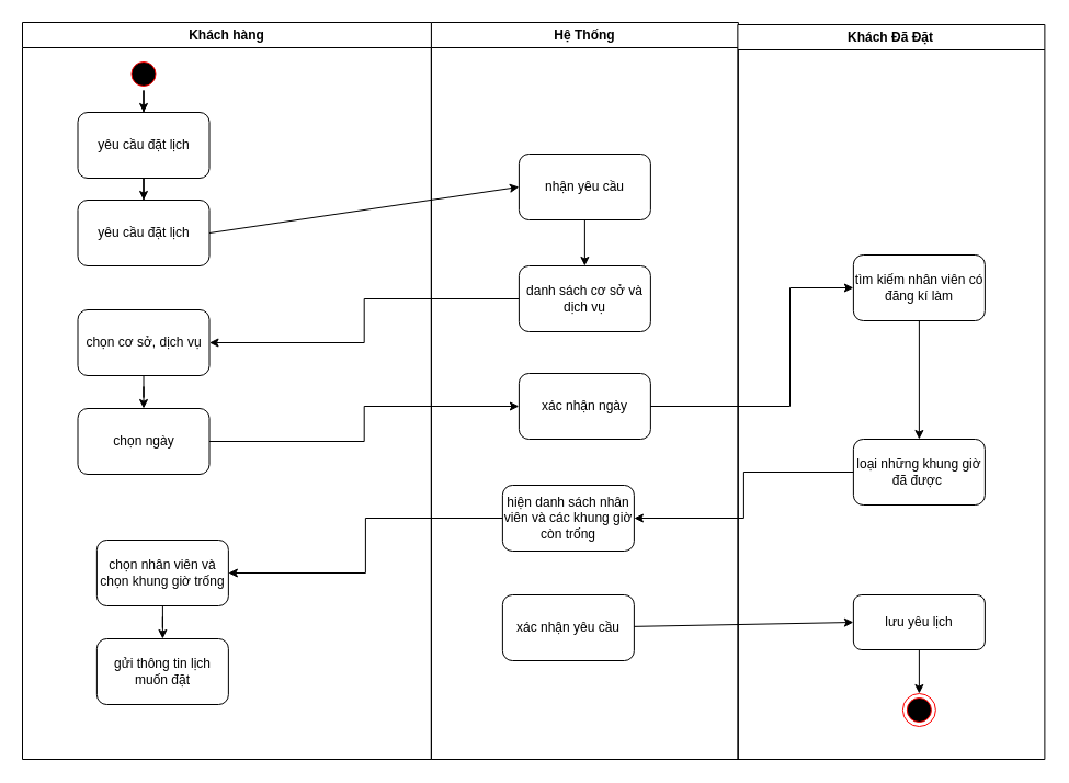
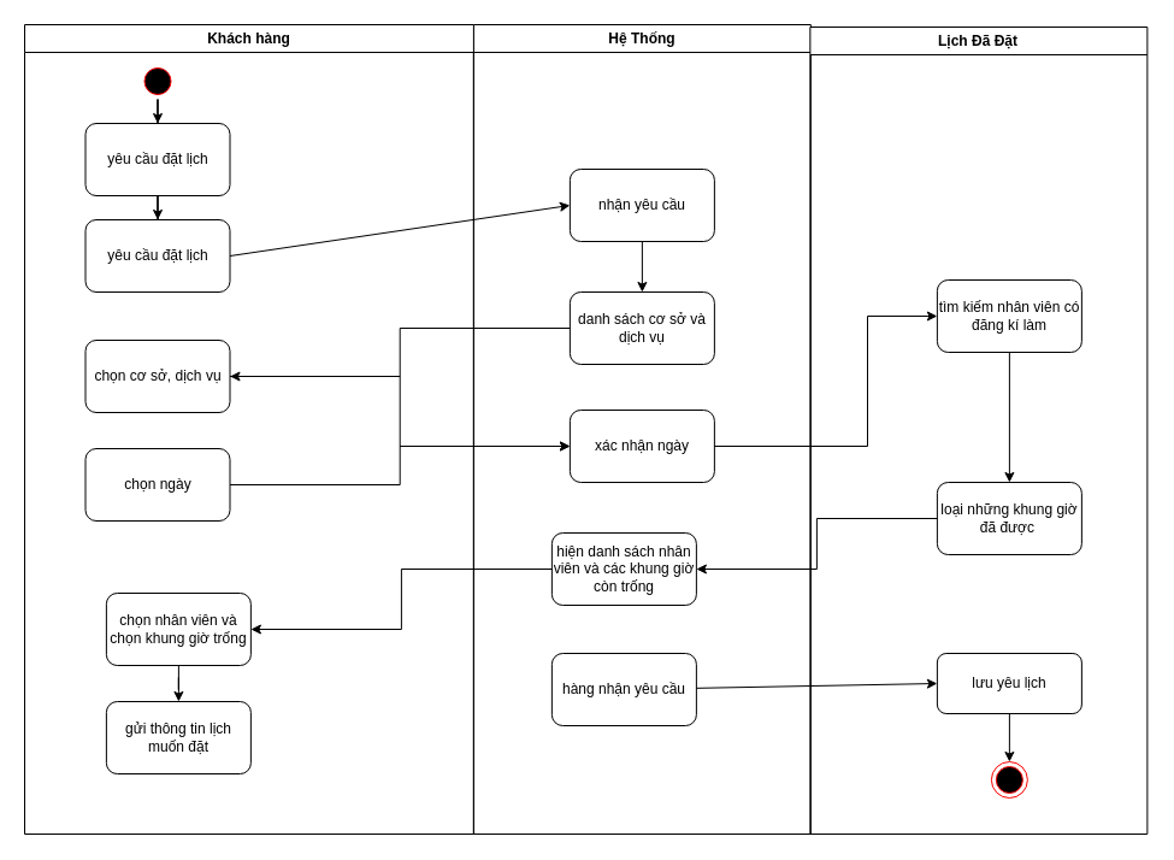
  <mxCell id="0" />
  <mxCell id="1" parent="0" />
  <mxCell id="2" value="Hệ Thống" style="swimlane;whiteSpace=wrap" parent="1" vertex="1"><mxGeometry x="392.88" y="20" width="280" height="672" as="geometry" /></mxCell>
  <mxCell id="3" value="Khách hàng" style="swimlane;whiteSpace=wrap;startSize=23;" parent="2" vertex="1"><mxGeometry x="-372.88" width="372.875" height="672" as="geometry" /></mxCell>
  <mxCell id="4" style="edgeStyle=orthogonalEdgeStyle;rounded=0;orthogonalLoop=1;jettySize=auto;html=1;exitX=0.5;exitY=1;exitDx=0;exitDy=0;" parent="3" source="5" target="7" edge="1"><mxGeometry relative="1" as="geometry" /></mxCell>
  <mxCell id="5" value="" style="ellipse;shape=startState;fillColor=#000000;strokeColor=#ff0000;" parent="3" vertex="1"><mxGeometry x="95.5" y="32" width="30" height="30" as="geometry" /></mxCell>
  <mxCell id="6" value="" style="edgeStyle=orthogonalEdgeStyle;rounded=0;orthogonalLoop=1;jettySize=auto;html=1;" parent="3" source="7" target="8" edge="1"><mxGeometry relative="1" as="geometry" /></mxCell>
  <mxCell id="7" value="yêu cầu đặt lịch" style="rounded=1;whiteSpace=wrap;html=1;" parent="3" vertex="1"><mxGeometry x="50.5" y="82" width="120" height="60" as="geometry" /></mxCell>
  <mxCell id="8" value="yêu cầu đặt lịch" style="whiteSpace=wrap;html=1;fillColor=rgb(255, 255, 255);strokeColor=rgb(0, 0, 0);fontColor=rgb(0, 0, 0);rounded=1;" parent="3" vertex="1"><mxGeometry x="50.5" y="162" width="120" height="60" as="geometry" /></mxCell>
- <mxCell id="9" value="" style="edgeStyle=orthogonalEdgeStyle;rounded=0;orthogonalLoop=1;jettySize=auto;html=1;" parent="3" source="10" target="11" edge="1"><mxGeometry relative="1" as="geometry" /></mxCell>
+ <mxCell id="9" value="" style="edgeStyle=orthogonalEdgeStyle;rounded=0;orthogonalLoop=1;jettySize=auto;html=1;" parent="3" source="10" target="20" edge="1"><mxGeometry relative="1" as="geometry" /></mxCell>
  <mxCell id="10" value="chọn cơ sở, dịch vụ" style="whiteSpace=wrap;html=1;fillColor=rgb(255, 255, 255);strokeColor=rgb(0, 0, 0);fontColor=rgb(0, 0, 0);rounded=1;" parent="3" vertex="1"><mxGeometry x="50.5" y="262" width="120" height="60" as="geometry" /></mxCell>
  <mxCell id="11" value="chọn ngày" style="whiteSpace=wrap;html=1;fillColor=rgb(255, 255, 255);strokeColor=rgb(0, 0, 0);fontColor=rgb(0, 0, 0);rounded=1;" parent="3" vertex="1"><mxGeometry x="50.5" y="352" width="120" height="60" as="geometry" /></mxCell>
  <mxCell id="12" value="" style="edgeStyle=orthogonalEdgeStyle;rounded=0;orthogonalLoop=1;jettySize=auto;html=1;" parent="3" source="13" target="14" edge="1"><mxGeometry relative="1" as="geometry" /></mxCell>
  <mxCell id="13" value="chọn nhân viên và chọn khung giờ trống" style="whiteSpace=wrap;html=1;fillColor=rgb(255, 255, 255);strokeColor=rgb(0, 0, 0);fontColor=rgb(0, 0, 0);rounded=1;" parent="3" vertex="1"><mxGeometry x="67.88" y="472" width="120" height="60" as="geometry" /></mxCell>
  <mxCell id="14" value="gửi thông tin lịch muốn đặt" style="whiteSpace=wrap;html=1;fillColor=rgb(255, 255, 255);strokeColor=rgb(0, 0, 0);fontColor=rgb(0, 0, 0);rounded=1;" parent="3" vertex="1"><mxGeometry x="67.88" y="562" width="120" height="60" as="geometry" /></mxCell>
  <mxCell id="15" value="nhận yêu cầu" style="rounded=1;whiteSpace=wrap;html=1;" parent="2" vertex="1"><mxGeometry x="80" y="120" width="120" height="60" as="geometry" /></mxCell>
  <mxCell id="16" value="" style="endArrow=classic;html=1;rounded=0;entryX=0;entryY=0.5;entryDx=0;entryDy=0;exitX=1;exitY=0.5;exitDx=0;exitDy=0;" parent="2" source="8" target="15" edge="1"><mxGeometry width="50" height="50" relative="1" as="geometry"><mxPoint x="125" y="282" as="sourcePoint" /><mxPoint x="175" y="232" as="targetPoint" /></mxGeometry></mxCell>
  <mxCell id="17" value="" style="edgeStyle=orthogonalEdgeStyle;rounded=0;orthogonalLoop=1;jettySize=auto;html=1;" parent="2" source="18" target="10" edge="1"><mxGeometry relative="1" as="geometry" /></mxCell>
  <mxCell id="18" value="danh sách cơ sở và dịch vụ" style="rounded=1;whiteSpace=wrap;html=1;" parent="2" vertex="1"><mxGeometry x="80" y="222" width="120" height="60" as="geometry" /></mxCell>
  <mxCell id="19" value="" style="endArrow=classic;html=1;rounded=0;entryX=0.5;entryY=0;entryDx=0;entryDy=0;" parent="2" source="15" target="18" edge="1"><mxGeometry width="50" height="50" relative="1" as="geometry"><mxPoint x="125" y="272" as="sourcePoint" /><mxPoint x="175" y="222" as="targetPoint" /></mxGeometry></mxCell>
  <mxCell id="20" value="xác nhận ngày" style="whiteSpace=wrap;html=1;fillColor=rgb(255, 255, 255);strokeColor=rgb(0, 0, 0);fontColor=rgb(0, 0, 0);rounded=1;" parent="2" vertex="1"><mxGeometry x="80" y="320" width="120" height="60" as="geometry" /></mxCell>
  <mxCell id="21" value="" style="edgeStyle=orthogonalEdgeStyle;rounded=0;orthogonalLoop=1;jettySize=auto;html=1;" parent="2" source="11" target="20" edge="1"><mxGeometry relative="1" as="geometry" /></mxCell>
  <mxCell id="22" value="hiện danh sách nhân viên và các khung giờ còn trống" style="whiteSpace=wrap;html=1;fillColor=rgb(255, 255, 255);strokeColor=rgb(0, 0, 0);fontColor=rgb(0, 0, 0);rounded=1;" parent="2" vertex="1"><mxGeometry x="65" y="422" width="120" height="60" as="geometry" /></mxCell>
  <mxCell id="23" value="" style="edgeStyle=orthogonalEdgeStyle;rounded=0;orthogonalLoop=1;jettySize=auto;html=1;" parent="2" source="22" target="13" edge="1"><mxGeometry relative="1" as="geometry" /></mxCell>
- <mxCell id="24" value="xác nhận yêu cầu" style="whiteSpace=wrap;html=1;fillColor=rgb(255, 255, 255);strokeColor=rgb(0, 0, 0);fontColor=rgb(0, 0, 0);rounded=1;" parent="2" vertex="1"><mxGeometry x="65" y="522" width="120" height="60" as="geometry" /></mxCell>
- <mxCell id="25" value="Khách Đã Đặt" style="swimlane;whiteSpace=wrap" parent="1" vertex="1"><mxGeometry x="672.38" y="22" width="280" height="670" as="geometry" /></mxCell>
+ <mxCell id="24" value="hàng nhận yêu cầu" style="whiteSpace=wrap;html=1;fillColor=rgb(255, 255, 255);strokeColor=rgb(0, 0, 0);fontColor=rgb(0, 0, 0);rounded=1;" parent="2" vertex="1"><mxGeometry x="65" y="522" width="120" height="60" as="geometry" /></mxCell>
+ <mxCell id="25" value="Lịch Đã Đặt" style="swimlane;whiteSpace=wrap" parent="1" vertex="1"><mxGeometry x="672.38" y="22" width="280" height="670" as="geometry" /></mxCell>
  <mxCell id="26" value="" style="ellipse;shape=endState;fillColor=#000000;strokeColor=#ff0000" parent="25" vertex="1"><mxGeometry x="150.5" y="610" width="30" height="30" as="geometry" /></mxCell>
  <mxCell id="27" value="tìm kiếm nhân viên có đăng kí làm" style="whiteSpace=wrap;html=1;fillColor=rgb(255, 255, 255);strokeColor=rgb(0, 0, 0);fontColor=rgb(0, 0, 0);rounded=1;" parent="25" vertex="1"><mxGeometry x="105.5" y="210" width="120" height="60" as="geometry" /></mxCell>
  <mxCell id="28" value="loại những khung giờ đã được&amp;nbsp;" style="whiteSpace=wrap;html=1;fillColor=rgb(255, 255, 255);strokeColor=rgb(0, 0, 0);fontColor=rgb(0, 0, 0);rounded=1;" parent="25" vertex="1"><mxGeometry x="105.5" y="378" width="120" height="60" as="geometry" /></mxCell>
  <mxCell id="29" value="" style="endArrow=classic;html=1;rounded=0;exitX=0.5;exitY=1;exitDx=0;exitDy=0;" parent="25" source="27" target="28" edge="1"><mxGeometry width="50" height="50" relative="1" as="geometry"><mxPoint x="-154.5" y="430" as="sourcePoint" /><mxPoint x="-104.5" y="380" as="targetPoint" /></mxGeometry></mxCell>
  <mxCell id="30" value="lưu yêu lịch" style="rounded=1;whiteSpace=wrap;html=1;" parent="25" vertex="1"><mxGeometry x="105.5" y="520" width="120" height="50" as="geometry" /></mxCell>
  <mxCell id="31" value="" style="endArrow=classic;html=1;rounded=0;" parent="25" source="30" target="26" edge="1"><mxGeometry width="50" height="50" relative="1" as="geometry"><mxPoint x="-154.5" y="410" as="sourcePoint" /><mxPoint x="-104.5" y="360" as="targetPoint" /></mxGeometry></mxCell>
  <mxCell id="32" value="" style="edgeStyle=orthogonalEdgeStyle;rounded=0;orthogonalLoop=1;jettySize=auto;html=1;" parent="1" source="20" target="27" edge="1"><mxGeometry relative="1" as="geometry"><Array as="points"><mxPoint x="720" y="370" /><mxPoint x="720" y="262" /></Array></mxGeometry></mxCell>
  <mxCell id="33" style="edgeStyle=orthogonalEdgeStyle;rounded=0;orthogonalLoop=1;jettySize=auto;html=1;exitX=0;exitY=0.5;exitDx=0;exitDy=0;entryX=1;entryY=0.5;entryDx=0;entryDy=0;" parent="1" source="28" target="22" edge="1"><mxGeometry relative="1" as="geometry" /></mxCell>
  <mxCell id="34" value="" style="endArrow=classic;html=1;rounded=0;entryX=0;entryY=0.5;entryDx=0;entryDy=0;" parent="1" source="24" target="30" edge="1"><mxGeometry width="50" height="50" relative="1" as="geometry"><mxPoint x="817.88" y="602" as="sourcePoint" /><mxPoint x="867.88" y="552" as="targetPoint" /></mxGeometry></mxCell>
